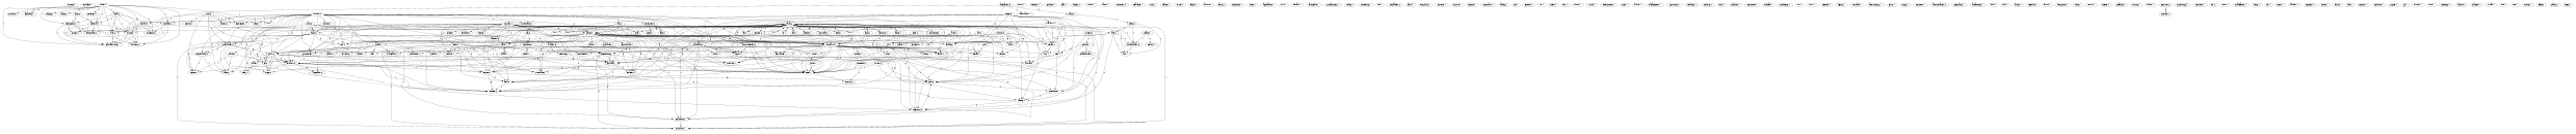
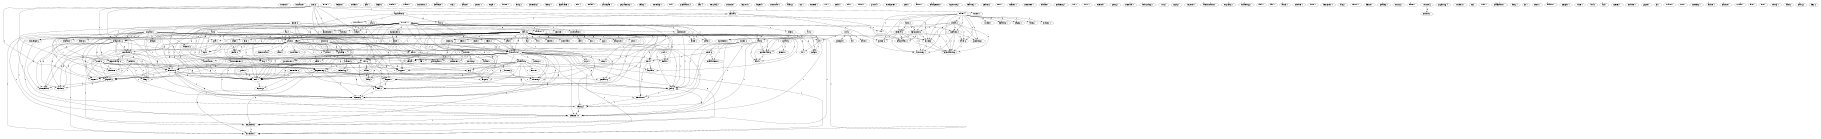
  digraph {
    n1 [label="outcome(1)"]
    n2 [label="insurance(1)"]
    n3 [label="crew(5)"]
    n4 [label="experiment(1)"]
    n5 [label="payload(2)"]
    n6 [label="activity(1)"]
    n7 [label="usage(1)"]
    n8 [label="commander(5)"]
    n9 [label="pilot(16)"]
    n10 [label="consists(1)"]
    n11 [label="mission(13)"]
    n12 [label="success(1)"]
    n13 [label="safety(1)"]
    n14 [label="system(2)"]
    n15 [label="manipulator(2)"]
    n16 [label="responsibility(2)"]
    n17 [label="need(1)"]
    n18 [label="jet(3)"]
    n19 [label="forget(2)"]
    n20 [label="physical(3)"]
    n21 [label="degree(11)"]
    n22 [label="science(6)"]
    n23 [label="make(2)"]
    n24 [label="hobby(1)"]
    n25 [label="specialist(6)"]
    n26 [label="selection(10)"]
    n27 [label="security(2)"]
    n28 [label="correctable(2)"]
    n29 [label="includes(2)"]
    n30 [label="year(5)"]
    n31 [label="field(2)"]
    n32 [label="completion(2)"]
    n33 [label="server(1)"]
    n34 [label="decision(1)"]
    n35 [label="problem(1)"]
    n36 [label="faq(2)"]
    n37 [label="form(1)"]
    n38 [label="name(1)"]
    n39 [label="announcement(2)"]
    n40 [label="space(20)"]
    n41 [label="astronaut(24)"]
    n42 [label="official(1)"]
    n43 [label="support(1)"]
    n44 [label="leave(1)"]
    n45 [label="include(1)"]
    n46 [label="government(1)"]
    n47 [label="package(1)"]
    n48 [label="status(1)"]
    n49 [label="remain(2)"]
    n50 [label="training(4)"]
    n51 [label="duty(4)"]
    n52 [label="eye(2)"]
    n53 [label="station(1)"]
    n54 [label="motivation(1)"]
    n55 [label="demonstrate(1)"]
    n56 [label="accordance(1)"]
    n57 [label="engineering(6)"]
    n58 [label="university(1)"]
    n59 [label="curriculum(1)"]
    n60 [label="contribute(1)"]
    n61 [label="female(1)"]
    n62 [label="corps(1)"]
    n63 [label="lottery(1)"]
    n64 [label="undergo(1)"]
    n65 [label="health(1)"]
    n66 [label="retirement(1)"]
    n67 [label="participation(1)"]
    n68 [label="life(1)"]
    n69 [label="vacation(1)"]
    n70 [label="servicing(1)"]
    n71 [label="pay(3)"]
    n72 [label="experience(7)"]
    n73 [label="career(1)"]
    n74 [label="means(1)"]
    n75 [label="requirement(1)"]
    n76 [label="winner(1)"]
    n77 [label="seems(1)"]
    n78 [label="plan(1)"]
    n79 [label="shuttle(10)"]
    n80 [label="operation(2)"]
    n81 [label="orbit(1)"]
    n82 [label="equipment(2)"]
    n83 [label="requires(1)"]
    n84 [label="coordination(1)"]
    n85 [label="knowledge(3)"]
    n86 [label="processing(1)"]
    n87 [label="earth(3)"]
    n88 [label="astronomy(1)"]
    n89 [label="manufacturing(1)"]
-   n90 [label="pencil(1)"]
    n91 [label="paper(1)"]
    n92 [label="height(2)"]
    n93 [label="number(1)"]
    n94 [label="orbiter(4)"]
    n95 [label="orbital(2)"]
    n96 [label="provides(1)"]
    n97 [label="capability(1)"]
    n98 [label="staging(1)"]
    n99 [label="variety(1)"]
    n100 [label="deployment(2)"]
    n101 [label="retrieval(2)"]
    n102 [label="service(3)"]
    n103 [label="performs(1)"]
    n104 [label="master(1)"]
    n105 [label="institution(2)"]
    n106 [label="clearance(1)"]
    n107 [label="study(1)"]
    n108 [label="chance(1)"]
    n109 [label="person(1)"]
    n110 [label="length(1)"]
    n111 [label="assume(1)"]
    n112 [label="acuity(2)"]
    n113 [label="application(5)"]
    n114 [label="basis(2)"]
    n115 [label="information(1)"]
    n116 [label="select(2)"]
    n117 [label="plans(1)"]
    n118 [label="date(3)"]
    n119 [label="consideration(3)"]
    n120 [label="hand(1)"]
    n121 [label="citizenship(1)"]
    n122 [label="lineup(1)"]
    n123 [label="appearance(1)"]
    n124 [label="miss(1)"]
    n125 [label="avoid(2)"]
    n126 [label="dis(1)"]
    n127 [label="reason(1)"]
    n128 [label="principle(1)"]
    n129 [label="job(4)"]
    n130 [label="image(2)"]
    n131 [label="bit(1)"]
    n132 [label="demand(1)"]
    n133 [label="participate(1)"]
    n134 [label="programming(1)"]
    n135 [label="selling(1)"]
    n136 [label="something(1)"]
    n137 [label="look(1)"]
    n138 [label="preparation(2)"]
    n139 [label="class(4)"]
    n140 [label="everybody(1)"]
    n141 [label="program(11)"]
    n142 [label="college(1)"]
    n143 [label="education(1)"]
    n144 [label="develop(1)"]
    n145 [label="bachelor(3)"]
    n146 [label="meet(2)"]
-   n147 [label="flight(8)"]
+   n147 [label="manpower(8)"]
    n148 [label="goal(1)"]
    n149 [label="minimum(1)"]
    n150 [label="vehicle(2)"]
    n151 [label="aviation(3)"]
    n152 [label="technology(4)"]
    n153 [label="convince(1)"]
    n154 [label="improve(1)"]
    n155 [label="process(2)"]
    n156 [label="period(5)"]
    n157 [label="establishment(1)"]
    n158 [label="time(4)"]
    n159 [label="aircraft(2)"]
    n160 [label="depend(1)"]
    n161 [label="cosmonaut(1)"]
    n162 [label="ability(2)"]
    n163 [label="unc(1)"]
    n164 [label="exceeds(1)"]
    n165 [label="win(1)"]
    n166 [label="credit(1)"]
    n167 [label="edu(1)"]
    n168 [label="submit(1)"]
    n169 [label="ground(1)"]
    n170 [label="development(1)"]
    n171 [label="point(1)"]
    n172 [label="assists(1)"]
    n173 [label="management(1)"]
    n174 [label="opportunity(1)"]
    n175 [label="center(5)"]
    n176 [label="evaluation(4)"]
    n177 [label="become(6)"]
    n178 [label="part(2)"]
    n179 [label="keratomy(1)"]
    n180 [label="perform(2)"]
    n181 [label="pass(3)"]
    n182 [label="johnson(5)"]
    n183 [label="term(1)"]
    n184 [label="occasion(1)"]
    n185 [label="committee(1)"]
    n186 [label="indicate(1)"]
    n187 [label="proficiency(1)"]
    n188 [label="tour(1)"]
    n189 [label="knows(1)"]
    n190 [label="assist(2)"]
    n191 [label="received(1)"]
    n192 [label="agency(1)"]
    n193 [label="command(1)"]
    n194 [label="nasa(26)"]
    n195 [label="fly(1)"]
    n196 [label="past(1)"]
    n197 [label="candidate(8)"]
    n198 [label="decides(1)"]
    n199 [label="consultant(1)"]
    n200 [label="mean(1)"]
    n201 [label="know(1)"]
    n202 [label="apply(1)"]
    n203 [label="manpower(1)"]
    n204 [label="action(1)"]
    n205 [label="insure(1)"]
    n206 [label="anthropology(1)"]
    n207 [label="group(1)"]
    n208 [label="supply(1)"]
    n209 [label="computer(1)"]
    n210 [label="administration(2)"]
    n211 [label="geography(1)"]
    n212 [label="archaeology(1)"]
    n213 [label="think(1)"]
    n214 [label="didn(1)"]
    n215 [label="launch(1)"]
    n216 [label="schedule(1)"]
    n217 [label="future(1)"]
    n218 [label="update(2)"]
    n219 [label="interest(1)"]
    n220 [label="description(1)"]
    n221 [label="thing(1)"]
    n222 [label="returns(1)"]
    n223 [label="license(1)"]
    n224 [label="speaking(1)"]
    n225 [label="nursing(1)"]
    n226 [label="matter(1)"]
    n227 [label="pressure(3)"]
    n228 [label="position(2)"]
    n229 [label="psychology(4)"]
    n230 [label="considers(1)"]
    n231 [label="leech(2)"]
    n232 [label="etc(2)"]
    n233 [label="vision(1)"]
    n234 [label="qualification(1)"]
    n235 [label="henry(1)"]
    n236 [label="jon(1)"]
    n237 [label="sector(1)"]
    n238 [label="addition(1)"]
    n239 [label="eyesight(1)"]
    n240 [label="citizen(1)"]
    n241 [label="blood(2)"]
    n242 [label="hack(1)"]
    n243 [label="spencer(1)"]
    n244 [label="condition(1)"]
    n245 [label="yuppie(1)"]
    n246 [label="ph(1)"]
    n247 [label="work(2)"]
    n248 [label="houston(3)"]
    n249 [label="remember(2)"]
    n250 [label="involves(1)"]
    n251 [label="nose(1)"]
    n252 [label="screening(1)"]
    n253 [label="archive(1)"]
    n254 [label="practise(1)"]
    n255 [label="russian(1)"]
    n256 [label="fore(1)"]
    n257 [label="note(1)"]
    n258 [label="nobody(1)"]
    n259 [label="office(2)"]
    n260 [label="lyndon(1)"]
    n261 [label="quality(2)"]
    n262 [label="keep(2)"]
    n3 -> n4 [label=1]
    n3 -> n5 [label=1]
    n3 -> n6 [label=1]
    n3 -> n7 [label=1]
    n3 -> n8 [label=1]
    n3 -> n9 [label=1]
    n3 -> n10 [label=1]
    n3 -> n11 [label=2]
    n3 -> n12 [label=1]
    n3 -> n13 [label=1]
    n5 -> n14 [label=1]
    n5 -> n15 [label=1]
    n8 -> n9 [label=3]
    n8 -> n11 [label=3]
    n8 -> n12 [label=1]
    n8 -> n13 [label=1]
    n8 -> n16 [label=2]
    n9 -> n11 [label=2]
    n9 -> n17 [label=2]
    n9 -> n18 [label=2]
    n9 -> n19 [label=1]
    n9 -> n20 [label=3]
    n9 -> n21 [label=1]
    n9 -> n22 [label=1]
    n9 -> n23 [label=2]
    n9 -> n24 [label=2]
    n11 -> n12 [label=1]
    n11 -> n13 [label=1]
    n11 -> n17 [label=2]
-   n152 -> n20 [label=1]
+   n11 -> n20 [label=1]
    n11 -> n21 [label=1]
    n11 -> n22 [label=1]
    n11 -> n25 [label=3]
    n11 -> n26 [label=1]
    n16 -> n12 [label=1]
    n16 -> n13 [label=1]
    n17 -> n27 [label=1]
    n18 -> n19 [label=1]
    n20 -> n28 [label=4]
    n20 -> n29 [label=4]
    n21 -> n22 [label=3]
    n21 -> n30 [label=3]
    n21 -> n31 [label=2]
    n23 -> n24 [label=1]
    n26 -> n30 [label=3]
    n26 -> n32 [label=1]
    n30 -> n60 [label=1]
    n31 -> n22 [label=1]
    n32 -> n59 [label=1]
    n36 -> n37 [label=1]
    n36 -> n38 [label=1]
    n36 -> n39 [label=1]
    n36 -> n40 [label=1]
    n36 -> n41 [label=1]
    n36 -> n42 [label=1]
    n39 -> n17 [label=1]
    n39 -> n17 [label=1]
    n39 -> n43 [label=1]
    n40 -> n9 [label=1]
    n40 -> n17 [label=4]
    n40 -> n17 [label=4]
    n40 -> n20 [label=2]
    n40 -> n28 [label=2]
    n40 -> n29 [label=2]
    n40 -> n30 [label=1]
    n40 -> n41 [label=3]
    n40 -> n42 [label=2]
    n40 -> n43 [label=4]
    n40 -> n44 [label=1]
    n40 -> n45 [label=1]
    n40 -> n46 [label=1]
    n40 -> n47 [label=1]
    n40 -> n48 [label=1]
    n40 -> n49 [label=1]
    n40 -> n50 [label=1]
    n40 -> n51 [label=1]
    n40 -> n52 [label=2]
    n40 -> n53 [label=1]
    n40 -> n54 [label=1]
    n40 -> n55 [label=1]
    n41 -> n9 [label=2]
    n41 -> n11 [label=1]
    n41 -> n17 [label=4]
    n41 -> n17 [label=4]
    n41 -> n20 [label=3]
    n41 -> n21 [label=3]
    n41 -> n22 [label=3]
    n41 -> n26 [label=1]
    n41 -> n30 [label=2]
    n41 -> n31 [label=1]
    n41 -> n32 [label=2]
    n41 -> n42 [label=3]
    n41 -> n56 [label=1]
    n41 -> n57 [label=3]
    n41 -> n58 [label=1]
    n41 -> n59 [label=1]
    n41 -> n60 [label=1]
    n41 -> n61 [label=1]
    n41 -> n62 [label=1]
    n41 -> n63 [label=1]
    n41 -> n64 [label=1]
    n44 -> n65 [label=1]
    n44 -> n66 [label=1]
    n44 -> n67 [label=1]
    n44 -> n68 [label=1]
    n45 -> n46 [label=1]
    n45 -> n66 [label=1]
    n45 -> n67 [label=1]
    n45 -> n68 [label=1]
    n45 -> n69 [label=1]
    n45 -> n70 [label=1]
    n49 -> n51 [label=1]
    n50 -> n11 [label=2]
    n50 -> n26 [label=2]
    n57 -> n20 [label=4]
    n57 -> n22 [label=4]
    n57 -> n31 [label=2]
    n57 -> n32 [label=2]
    n57 -> n58 [label=2]
    n57 -> n59 [label=2]
    n60 -> n50 [label=1]
    n71 -> n44 [label=1]
    n71 -> n56 [label=2]
    n71 -> n72 [label=2]
    n72 -> n19 [label=1]
    n72 -> n30 [label=1]
    n72 -> n73 [label=1]
    n72 -> n74 [label=1]
    n72 -> n75 [label=1]
    n72 -> n76 [label=1]
    n72 -> n77 [label=1]
    n79 -> n4 [label=1]
-   n79 -> n5 [label=1]
+   n5 -> n79 [label=1]
    n79 -> n6 [label=1]
    n79 -> n7 [label=1]
    n79 -> n8 [label=1]
    n79 -> n9 [label=3]
    n79 -> n11 [label=2]
    n79 -> n16 [label=1]
    n79 -> n17 [label=1]
    n79 -> n17 [label=1]
    n79 -> n18 [label=1]
    n79 -> n19 [label=1]
    n79 -> n25 [label=2]
    n79 -> n40 [label=2]
    n79 -> n41 [label=2]
    n79 -> n43 [label=1]
    n79 -> n45 [label=1]
    n79 -> n46 [label=1]
    n79 -> n72 [label=1]
    n79 -> n73 [label=1]
    n79 -> n74 [label=1]
    n79 -> n80 [label=2]
    n79 -> n81 [label=1]
    n79 -> n82 [label=1]
    n79 -> n83 [label=1]
    n79 -> n84 [label=1]
    n79 -> n85 [label=1]
    n80 -> n40 [label=1]
    n80 -> n86 [label=1]
    n80 -> n87 [label=1]
    n80 -> n88 [label=1]
    n80 -> n89 [label=1]
-   n82 -> n90 [label=1]
    n82 -> n91 [label=1]
    n85 -> n26 [label=1]
    n87 -> n89 [label=1]
    n94 -> n80 [label=1]
    n94 -> n81 [label=1]
    n94 -> n86 [label=1]
    n94 -> n87 [label=1]
    n94 -> n88 [label=1]
    n94 -> n89 [label=1]
    n94 -> n95 [label=1]
    n94 -> n96 [label=2]
    n94 -> n97 [label=2]
    n94 -> n98 [label=2]
    n94 -> n99 [label=1]
    n94 -> n100 [label=1]
    n94 -> n101 [label=1]
    n94 -> n102 [label=1]
    n94 -> n103 [label=1]
    n95 -> n80 [label=1]
    n95 -> n86 [label=1]
    n95 -> n87 [label=1]
    n95 -> n88 [label=1]
    n95 -> n89 [label=1]
    n95 -> n100 [label=1]
    n95 -> n101 [label=1]
    n95 -> n102 [label=1]
    n100 -> n14 [label=1]
    n100 -> n15 [label=1]
    n100 -> n88 [label=1]
    n100 -> n89 [label=1]
    n100 -> n102 [label=1]
    n101 -> n14 [label=1]
    n101 -> n15 [label=1]
    n101 -> n88 [label=1]
    n101 -> n89 [label=1]
    n101 -> n102 [label=1]
    n102 -> n88 [label=1]
    n102 -> n89 [label=1]
    n113 -> n47 [label=2]
    n113 -> n102 [label=1]
    n113 -> n114 [label=2]
    n113 -> n115 [label=1]
    n114 -> n116 [label=1]
    n114 -> n117 [label=1]
    n116 -> n118 [label=1]
    n116 -> n119 [label=1]
    n116 -> n120 [label=1]
    n117 -> n41 [label=1]
    n118 -> n26 [label=1]
    n118 -> n41 [label=1]
    n118 -> n42 [label=1]
    n118 -> n119 [label=1]
    n118 -> n120 [label=1]
    n119 -> n120 [label=1]
    n125 -> n126 [label=1]
    n125 -> n127 [label=1]
    n125 -> n128 [label=1]
    n125 -> n129 [label=1]
    n129 -> n26 [label=1]
    n129 -> n130 [label=1]
-   n129 -> n76 [label=1]
+   n129 -> n131 [label=1]
    n141 -> n11 [label=1]
    n141 -> n17 [label=2]
    n141 -> n17 [label=2]
    n141 -> n20 [label=1]
    n141 -> n21 [label=1]
    n141 -> n22 [label=1]
    n141 -> n26 [label=1]
    n141 -> n31 [label=1]
    n141 -> n32 [label=1]
    n141 -> n40 [label=1]
    n141 -> n41 [label=1]
    n141 -> n43 [label=2]
    n141 -> n57 [label=1]
    n141 -> n58 [label=1]
    n141 -> n59 [label=1]
    n141 -> n85 [label=1]
    n141 -> n142 [label=1]
    n141 -> n143 [label=1]
    n141 -> n144 [label=1]
    n141 -> n145 [label=1]
    n141 -> n146 [label=2]
    n141 -> n147 [label=1]
    n141 -> n148 [label=1]
    n141 -> n149 [label=1]
    n145 -> n31 [label=1]
    n146 -> n20 [label=1]
    n146 -> n21 [label=1]
    n146 -> n22 [label=1]
    n146 -> n31 [label=1]
    n146 -> n32 [label=1]
    n146 -> n57 [label=1]
    n146 -> n58 [label=1]
    n146 -> n59 [label=1]
    n146 -> n149 [label=1]
    n147 -> n8 [label=2]
    n147 -> n11 [label=2]
    n147 -> n12 [label=2]
    n147 -> n13 [label=2]
    n147 -> n16 [label=2]
    n147 -> n28 [label=2]
    n147 -> n29 [label=2]
    n147 -> n52 [label=2]
    n147 -> n150 [label=2]
    n150 -> n11 [label=1]
    n150 -> n12 [label=1]
    n150 -> n13 [label=1]
    n151 -> n21 [label=1]
    n151 -> n57 [label=1]
    n151 -> n152 [label=1]
    n155 -> n26 [label=1]
    n155 -> n30 [label=1]
    n155 -> n156 [label=1]
    n155 -> n157 [label=1]
    n156 -> n60 [label=1]
    n156 -> n157 [label=1]
    n156 -> n158 [label=1]
    n158 -> n18 [label=1]
    n158 -> n60 [label=1]
    n158 -> n159 [label=1]
    n175 -> n17 [label=1]
    n175 -> n17 [label=1]
    n175 -> n30 [label=1]
    n175 -> n43 [label=1]
    n175 -> n44 [label=1]
    n175 -> n47 [label=1]
    n175 -> n48 [label=1]
    n175 -> n49 [label=1]
    n175 -> n50 [label=1]
    n175 -> n51 [label=1]
    n175 -> n176 [label=1]
    n176 -> n49 [label=1]
    n176 -> n60 [label=1]
    n176 -> n158 [label=1]
    n176 -> n177 [label=1]
    n177 -> n11 [label=1]
    n177 -> n25 [label=1]
    n177 -> n41 [label=3]
    n177 -> n42 [label=2]
    n178 -> n30 [label=1]
    n178 -> n75 [label=1]
    n178 -> n129 [label=1]
    n178 -> n130 [label=1]
    n181 -> n9 [label=1]
    n181 -> n18 [label=1]
    n181 -> n28 [label=2]
    n181 -> n29 [label=2]
    n181 -> n40 [label=2]
    n181 -> n52 [label=2]
    n181 -> n147 [label=2]
    n182 -> n17 [label=1]
    n182 -> n17 [label=1]
    n182 -> n30 [label=1]
    n182 -> n43 [label=1]
    n182 -> n44 [label=1]
    n182 -> n47 [label=1]
    n182 -> n48 [label=1]
    n182 -> n49 [label=1]
    n182 -> n50 [label=1]
    n182 -> n51 [label=1]
    n190 -> n100 [label=1]
    n190 -> n101 [label=1]
    n194 -> n8 [label=1]
    n194 -> n9 [label=1]
    n194 -> n11 [label=1]
    n194 -> n17 [label=2]
    n194 -> n17 [label=2]
    n194 -> n20 [label=3]
    n194 -> n21 [label=1]
    n194 -> n22 [label=1]
    n194 -> n28 [label=2]
    n194 -> n29 [label=2]
    n194 -> n31 [label=1]
    n194 -> n32 [label=1]
    n194 -> n40 [label=3]
    n194 -> n41 [label=9]
    n194 -> n42 [label=1]
    n194 -> n43 [label=2]
    n194 -> n47 [label=1]
    n194 -> n49 [label=1]
    n194 -> n50 [label=1]
    n194 -> n51 [label=2]
    n194 -> n52 [label=2]
    n194 -> n57 [label=1]
    n194 -> n58 [label=1]
    n194 -> n59 [label=1]
    n194 -> n61 [label=3]
    n194 -> n62 [label=1]
    n194 -> n63 [label=1]
    n194 -> n102 [label=1]
    n194 -> n117 [label=1]
    n194 -> n118 [label=1]
    n194 -> n119 [label=1]
    n194 -> n120 [label=1]
    n194 -> n129 [label=4]
    n194 -> n130 [label=2]
    n194 -> n131 [label=2]
    n194 -> n147 [label=2]
    n194 -> n148 [label=1]
    n194 -> n158 [label=1]
    n194 -> n159 [label=1]
    n194 -> n177 [label=1]
    n194 -> n195 [label=1]
    n194 -> n196 [label=2]
    n194 -> n197 [label=1]
    n194 -> n198 [label=1]
    n194 -> n199 [label=3]
    n194 -> n200 [label=1]
    n194 -> n201 [label=2]
    n194 -> n202 [label=2]
    n194 -> n203 [label=1]
    n194 -> n204 [label=1]
    n197 -> n17 [label=1]
    n197 -> n17 [label=1]
    n197 -> n20 [label=3]
    n197 -> n21 [label=3]
    n197 -> n22 [label=3]
    n197 -> n31 [label=1]
    n197 -> n32 [label=1]
    n197 -> n43 [label=1]
    n197 -> n57 [label=3]
    n197 -> n58 [label=1]
    n197 -> n59 [label=1]
    n197 -> n149 [label=1]
    n197 -> n159 [label=1]
    n197 -> n205 [label=1]
    n218 -> n119 [label=1]
    n218 -> n219 [label=1]
    n227 -> n228 [label=2]
    n231 -> n41 [label=1]
    n231 -> n42 [label=1]
    n247 -> n61 [label=1]
    n248 -> n17 [label=1]
    n248 -> n30 [label=1]
    n249 -> n17 [label=1]
    n249 -> n27 [label=1]
    n260 -> n17 [label=2]
  }
